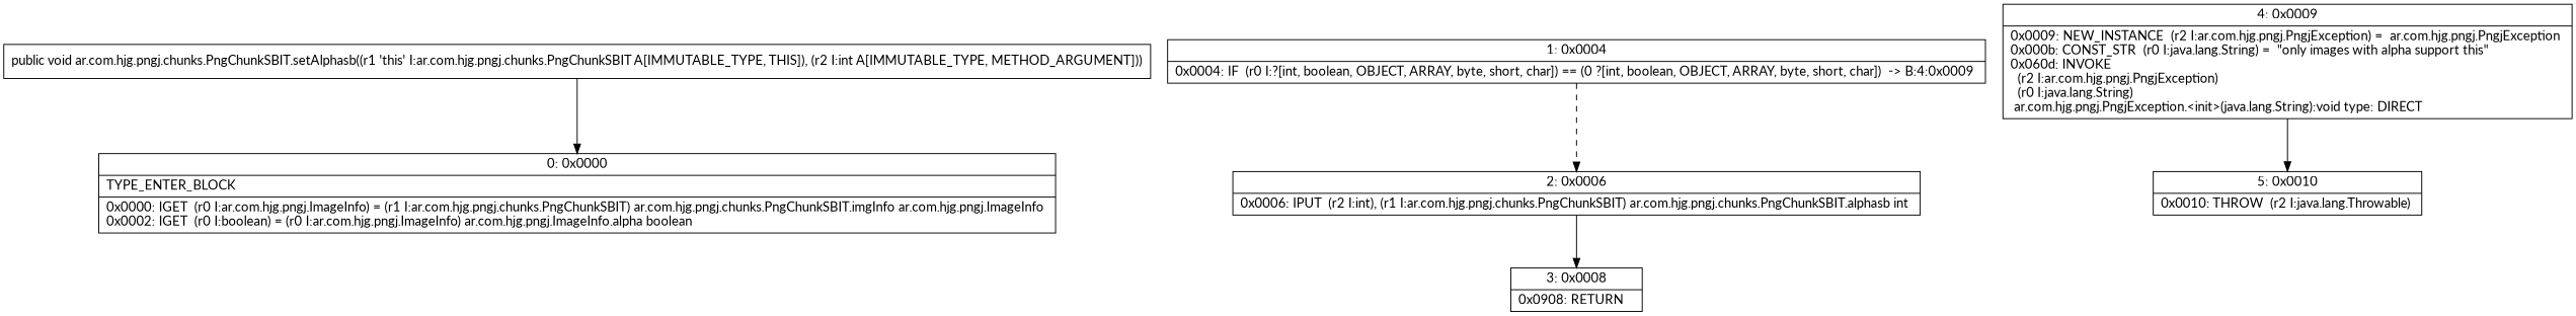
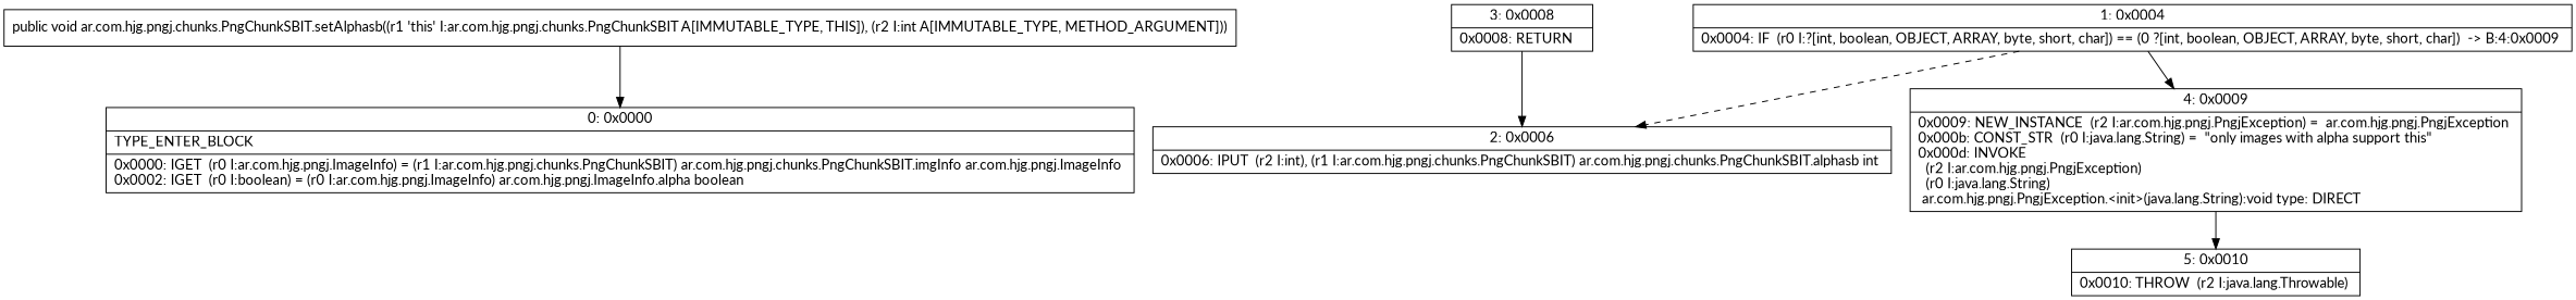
  digraph {
    fontname=Lato
    node [fontname=Lato shape=record]
    edge [fontname=Lato]
    n1 [label="{0\:\ 0x0000|TYPE_ENTER_BLOCK\l|0x0000: IGET  (r0 I:ar.com.hjg.pngj.ImageInfo) = (r1 I:ar.com.hjg.pngj.chunks.PngChunkSBIT) ar.com.hjg.pngj.chunks.PngChunkSBIT.imgInfo ar.com.hjg.pngj.ImageInfo \l0x0002: IGET  (r0 I:boolean) = (r0 I:ar.com.hjg.pngj.ImageInfo) ar.com.hjg.pngj.ImageInfo.alpha boolean \l}"]
    n2 [label="{1\:\ 0x0004|0x0004: IF  (r0 I:?[int, boolean, OBJECT, ARRAY, byte, short, char]) == (0 ?[int, boolean, OBJECT, ARRAY, byte, short, char])  \-\> B:4:0x0009 \l}"]
    n3 [label="{2\:\ 0x0006|0x0006: IPUT  (r2 I:int), (r1 I:ar.com.hjg.pngj.chunks.PngChunkSBIT) ar.com.hjg.pngj.chunks.PngChunkSBIT.alphasb int \l}"]
-   n4 [label="{4\:\ 0x0009|0x0009: NEW_INSTANCE  (r2 I:ar.com.hjg.pngj.PngjException) =  ar.com.hjg.pngj.PngjException \l0x000b: CONST_STR  (r0 I:java.lang.String) =  \"only images with alpha support this\" \l0x060d: INVOKE  \l  (r2 I:ar.com.hjg.pngj.PngjException)\l  (r0 I:java.lang.String)\l ar.com.hjg.pngj.PngjException.\<init\>(java.lang.String):void type: DIRECT \l}"]
-   n5 [label="{3\:\ 0x0008|0x0908: RETURN   \l}"]
+   n4 [label="{4\:\ 0x0009|0x0009: NEW_INSTANCE  (r2 I:ar.com.hjg.pngj.PngjException) =  ar.com.hjg.pngj.PngjException \l0x000b: CONST_STR  (r0 I:java.lang.String) =  \"only images with alpha support this\" \l0x000d: INVOKE  \l  (r2 I:ar.com.hjg.pngj.PngjException)\l  (r0 I:java.lang.String)\l ar.com.hjg.pngj.PngjException.\<init\>(java.lang.String):void type: DIRECT \l}"]
+   n5 [label="{3\:\ 0x0008|0x0008: RETURN   \l}"]
    n6 [label="{5\:\ 0x0010|0x0010: THROW  (r2 I:java.lang.Throwable) \l}"]
    n7 [label="{public void ar.com.hjg.pngj.chunks.PngChunkSBIT.setAlphasb((r1 'this' I:ar.com.hjg.pngj.chunks.PngChunkSBIT A[IMMUTABLE_TYPE, THIS]), (r2 I:int A[IMMUTABLE_TYPE, METHOD_ARGUMENT])) }"]
    n2 -> n3 [style=dashed]
-   n3 -> n5
+   n2 -> n4
+   n5 -> n3
    n4 -> n6
    n7 -> n1
  }
